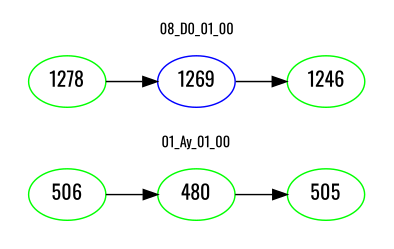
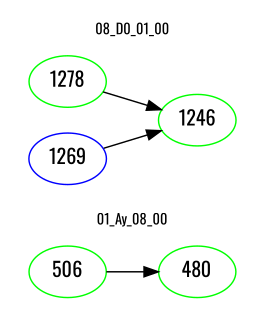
  digraph {
    fontname=Oswald
    rankdir=LR
    node [color=green fontname=Oswald]
    edge [color=black fontname=Oswald]
    n1 [label=506]
    n2 [label=480]
-   n3 [label=505]
    n4 [label=1278]
    n5 [color=blue label=1269]
    n6 [label=1246]
    subgraph cluster_1 {
      color=white
      fontsize=10
-     label="01_Ay_01_00"
+     label="01_Ay_08_00"
      n1
      n2
-     n3
    }
    subgraph cluster_2 {
      color=white
      fontsize=10
      label="08_D0_01_00"
      n4
      n5
      n6
    }
    n1 -> n2
-   n2 -> n3
-   n4 -> n5
+   n4 -> n6
    n5 -> n6
  }
